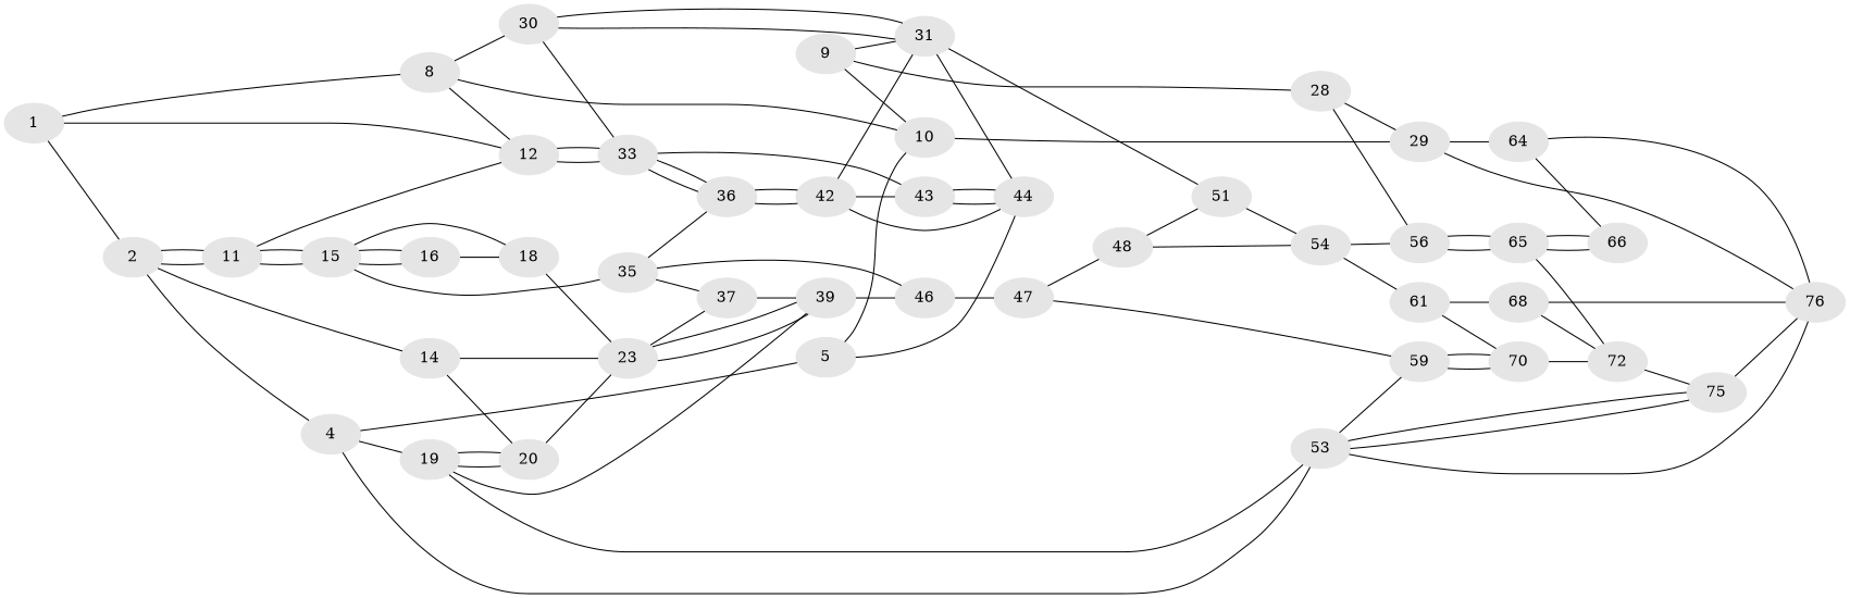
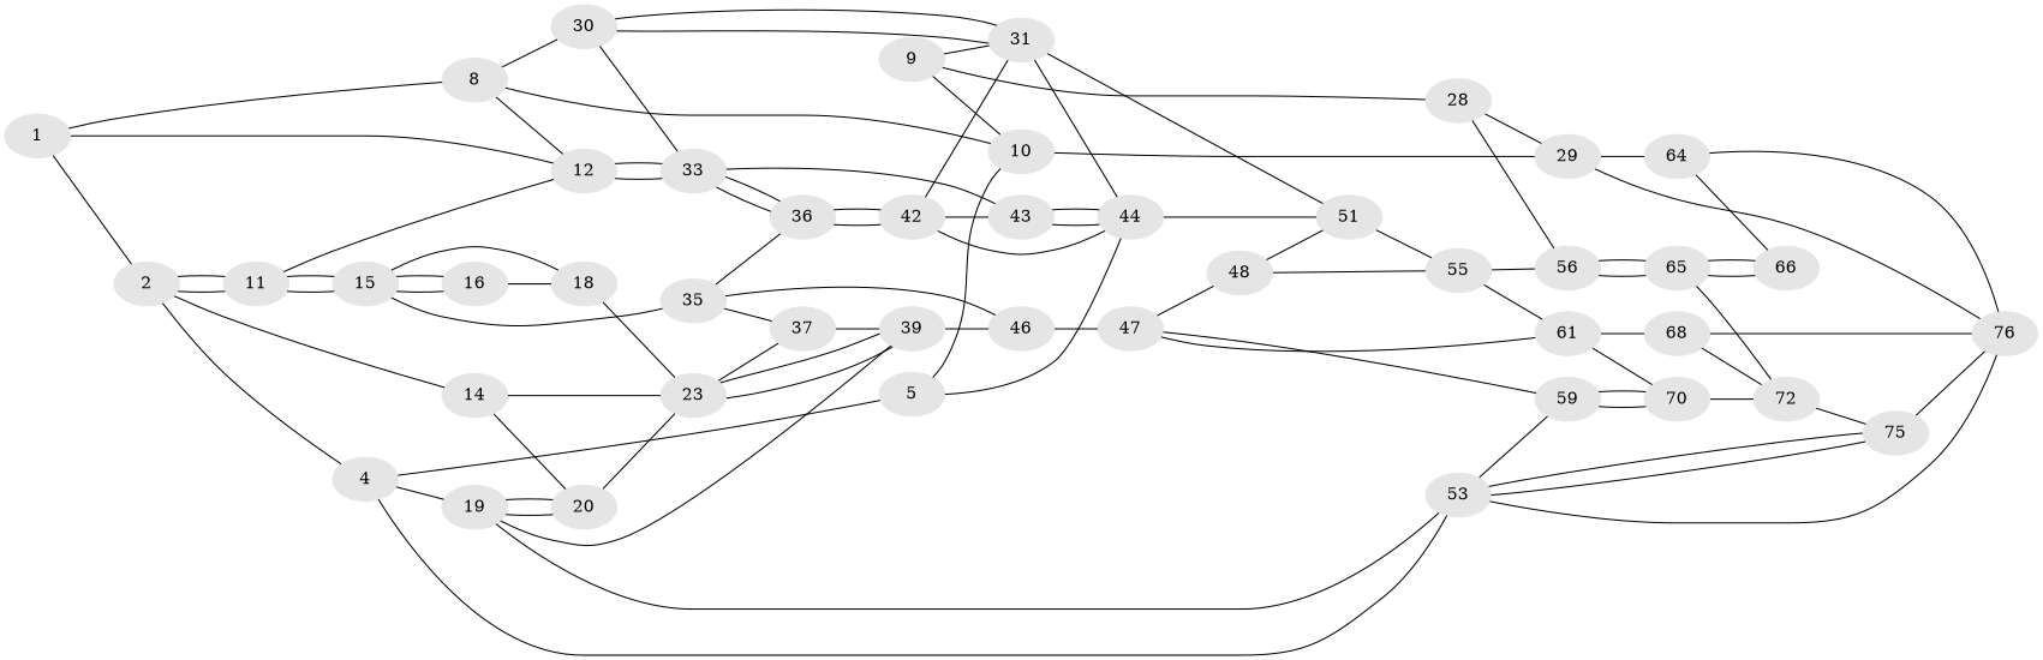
  graph {
    rankdir=LR
    node [color=gray90 style=filled]
    1 [super="+7"]
    2 [super="+3"]
    8 [super="+26"]
    12 [super="+13"]
    4
    11
    14 [super="+17"]
    10 [super="+25"]
    30
    33 [super="+34"]
    5 [super="+6"]
    19 [super="+40"]
    53 [super="+54"]
    15 [super="+21"]
    20
    23 [super="+24"]
    44 [super="+45"]
    39 [super="+41"]
    76 [super="+77"]
    59
    75
    29 [super="+63"]
    64 [super="+67"]
    9 [super="+27"]
    28
    31 [super="+32"]
    56 [super="+57"]
    51 [super="+52"]
    18 [super="+22"]
    16
    35 [super="+38"]
    36
    43
    37
    46
    65 [super="+69"]
    66
-   55 [super="+58" label=54]
+   55 [super="+58"]
    42 [super="+49"]
    47 [super="+60"]
    48 [super="+50"]
    61 [super="+62"]
    70 [super="+71"]
    68 [super="+73"]
    72 [super="+74"]
    1 -- 2
    1 -- 8
    1 -- 12
    2 -- 4
    2 -- 11
    2 -- 11
    2 -- 14
    8 -- 12
    8 -- 10
    8 -- 30
    12 -- 33
    12 -- 33
    4 -- 5
    4 -- 19
    4 -- 53
    11 -- 12
    11 -- 15
    11 -- 15
    14 -- 20
    14 -- 23
    10 -- 29
    30 -- 33
    30 -- 31
    30 -- 31
    33 -- 36
    33 -- 36
    33 -- 43
    5 -- 10 [weight=2]
    5 -- 44
    19 -- 53
    19 -- 20
    19 -- 20
    19 -- 39
    53 -- 76
    53 -- 59
    53 -- 75
    53 -- 75
    15 -- 18
    15 -- 16
    15 -- 16
    15 -- 35
    20 -- 23
    23 -- 39
    23 -- 39
    23 -- 37
+   44 -- 51
    39 -- 46
    59 -- 70
    59 -- 70
    75 -- 76
    29 -- 76
    29 -- 64
    64 -- 76
    64 -- 66
    9 -- 10
    9 -- 28
    9 -- 31
    28 -- 29
    28 -- 56
    31 -- 44
    31 -- 51
    56 -- 65
    56 -- 65
    51 -- 55
    18 -- 23
    16 -- 18
    35 -- 36
    35 -- 37
    35 -- 46
    36 -- 42
    36 -- 42
    43 -- 44
    43 -- 44
    37 -- 39
    46 -- 47
    65 -- 66 [weight=2]
    65 -- 66
    65 -- 72
    55 -- 56
    55 -- 61
    42 -- 44
    42 -- 31
    42 -- 43
    47 -- 59
    47 -- 48
+   47 -- 61
    48 -- 51
    48 -- 55
    61 -- 70
    61 -- 68
    70 -- 72 [weight=2]
    68 -- 76
    68 -- 72
    72 -- 75
  }
